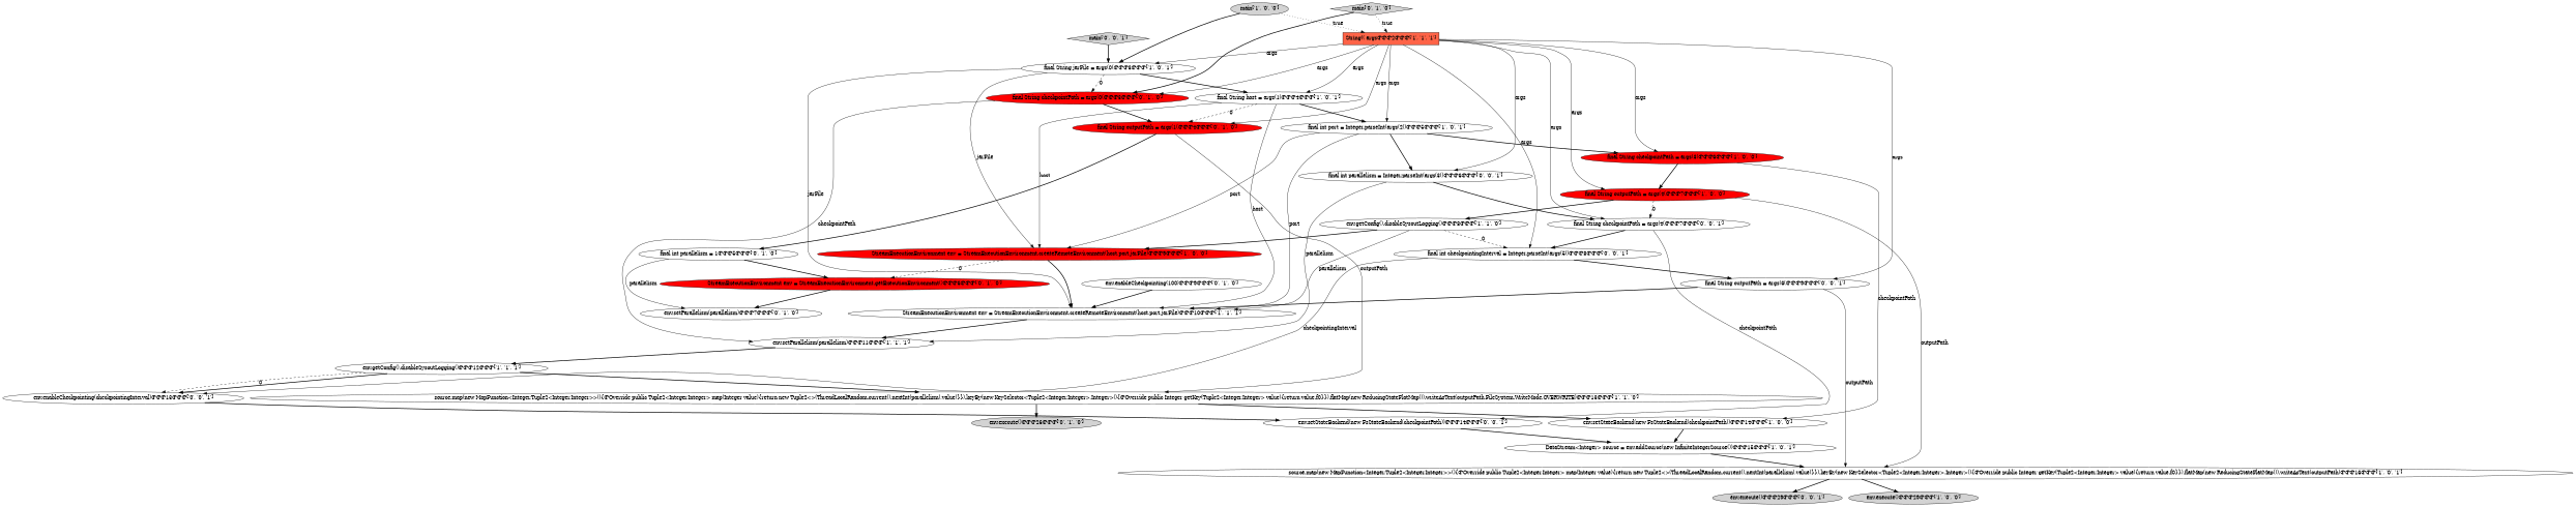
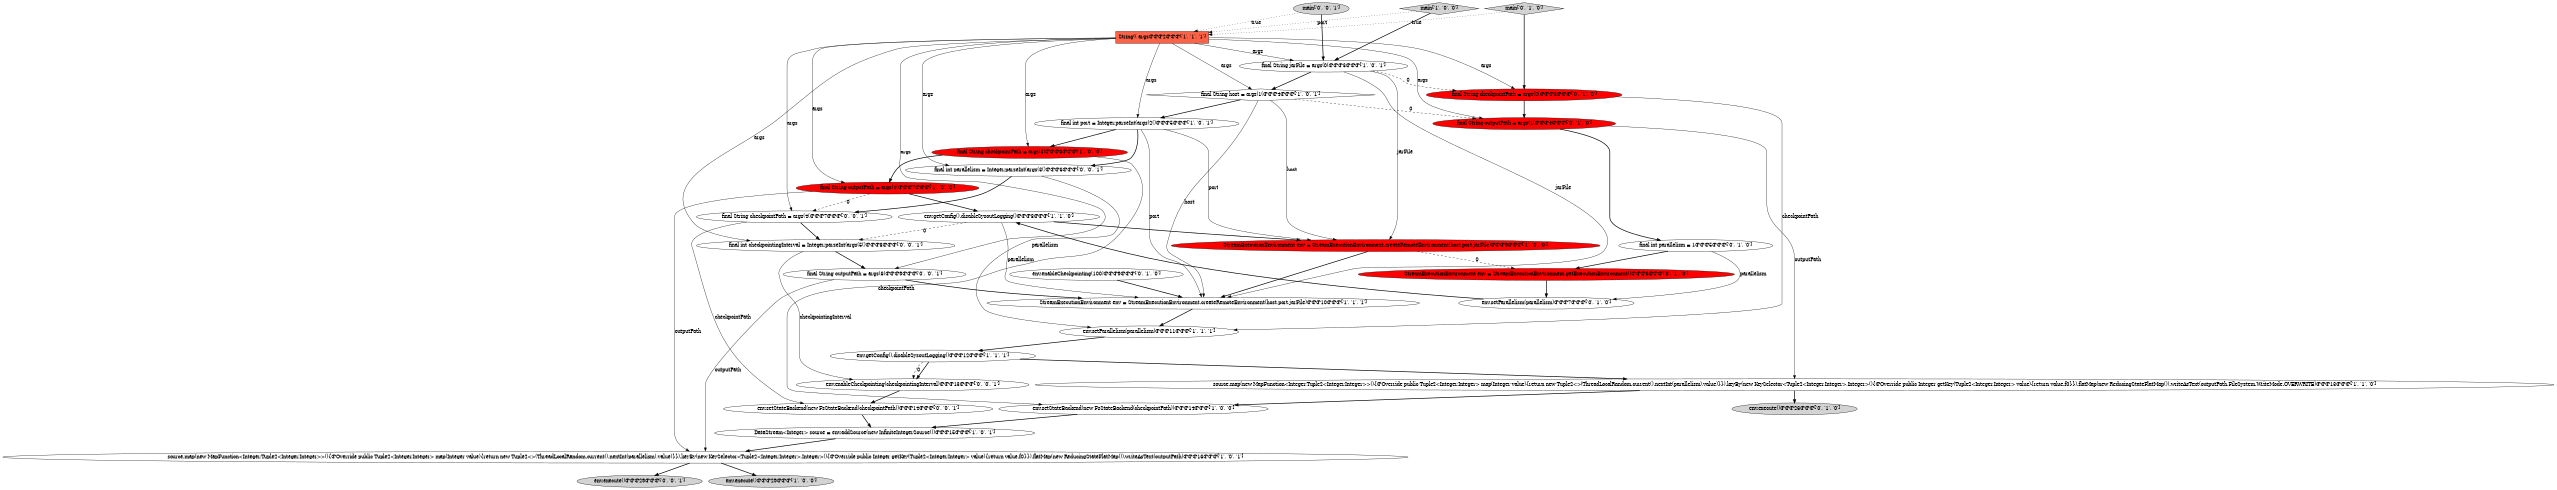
  digraph {
    node [fillcolor=white shape=ellipse style=filled]
    edge [style=bold]
    n1 [fillcolor=red label="final String outputPath = args(4(@@@7@@@['1', '0', '0']"]
    n2 [label="source.map(new MapFunction<Integer,Tuple2<Integer,Integer>>(){@Override public Tuple2<Integer,Integer> map(Integer value){return new Tuple2<>(ThreadLocalRandom.current().nextInt(parallelism),value)}}).keyBy(new KeySelector<Tuple2<Integer,Integer>,Integer>(){@Override public Integer getKey(Tuple2<Integer,Integer> value){return value.f0}}).flatMap(new ReducingStateFlatMap()).writeAsText(outputPath)@@@16@@@['1', '0', '1']"]
    n3 [label="final String checkpointPath = args(4(@@@7@@@['0', '0', '1']"]
    n4 [label="env.getConfig().disableSysoutLogging()@@@8@@@['1', '1', '0']"]
    n5 [fillcolor=lightgray label="env.execute()@@@29@@@['0', '0', '1']"]
    n6 [fillcolor=lightgray label="env.execute()@@@29@@@['1', '0', '0']"]
    n7 [label="final int checkpointingInterval = Integer.parseInt(args(5()@@@8@@@['0', '0', '1']"]
    n8 [label="env.setStateBackend(new FsStateBackend(checkpointPath))@@@14@@@['0', '0', '1']"]
    n9 [label="StreamExecutionEnvironment env = StreamExecutionEnvironment.createRemoteEnvironment(host,port,jarFile)@@@10@@@['1', '1', '1']"]
    n10 [fillcolor=red label="StreamExecutionEnvironment env = StreamExecutionEnvironment.createRemoteEnvironment(host,port,jarFile)@@@9@@@['1', '0', '0']"]
    n11 [fillcolor=tomato label="String(( args@@@2@@@['1', '1', '1']" shape=box]
-   n12 [label="final String host = args(1(@@@4@@@['1', '0', '1']"]
+   n12 [label="final String host = args(1(@@@4@@@['1', '0', '1']" shape=diamond]
    n13 [label="final String outputPath = args(6(@@@9@@@['0', '0', '1']"]
    n14 [fillcolor=red label="final String checkpointPath = args(0(@@@3@@@['0', '1', '0']"]
    n15 [label="final String jarFile = args(0(@@@3@@@['1', '0', '1']"]
    n16 [label="final int port = Integer.parseInt(args(2()@@@5@@@['1', '0', '1']"]
    n17 [fillcolor=red label="final String outputPath = args(1(@@@4@@@['0', '1', '0']"]
    n18 [label="final int parallelism = Integer.parseInt(args(3()@@@6@@@['0', '0', '1']"]
    n19 [fillcolor=red label="final String checkpointPath = args(3(@@@6@@@['1', '0', '0']"]
    n20 [label="env.setParallelism(parallelism)@@@11@@@['1', '1', '1']"]
    n21 [label="source.map(new MapFunction<Integer,Tuple2<Integer,Integer>>(){@Override public Tuple2<Integer,Integer> map(Integer value){return new Tuple2<>(ThreadLocalRandom.current().nextInt(parallelism),value)}}).keyBy(new KeySelector<Tuple2<Integer,Integer>,Integer>(){@Override public Integer getKey(Tuple2<Integer,Integer> value){return value.f0}}).flatMap(new ReducingStateFlatMap()).writeAsText(outputPath,FileSystem.WriteMode.OVERWRITE)@@@13@@@['1', '1', '0']"]
    n22 [label="final int parallelism = 1@@@5@@@['0', '1', '0']"]
    n23 [label="env.enableCheckpointing(checkpointingInterval)@@@13@@@['0', '0', '1']"]
    n24 [label="env.setStateBackend(new FsStateBackend(checkpointPath))@@@14@@@['1', '0', '0']"]
    n25 [label="env.getConfig().disableSysoutLogging()@@@12@@@['1', '1', '1']"]
    n26 [label="DataStream<Integer> source = env.addSource(new InfiniteIntegerSource())@@@15@@@['1', '0', '1']"]
    n27 [fillcolor=red label="StreamExecutionEnvironment env = StreamExecutionEnvironment.getExecutionEnvironment()@@@6@@@['0', '1', '0']"]
-   n28 [fillcolor=lightgray label="main['0', '0', '1']" shape=diamond]
+   n28 [fillcolor=lightgray label="main['0', '0', '1']"]
    n29 [label="env.setParallelism(parallelism)@@@7@@@['0', '1', '0']"]
    n30 [label="env.enableCheckpointing(100)@@@9@@@['0', '1', '0']"]
    n31 [fillcolor=lightgray label="env.execute()@@@26@@@['0', '1', '0']"]
-   n32 [fillcolor=lightgray label="main['1', '0', '0']"]
+   n32 [fillcolor=lightgray label="main['1', '0', '0']" shape=diamond]
    n33 [fillcolor=lightgray label="main['0', '1', '0']" shape=diamond]
    n1 -> n2 [label=outputPath style=solid]
    n1 -> n3 [label=0 style=dashed]
    n1 -> n4
    n2 -> n5
    n2 -> n6
    n3 -> n7
    n3 -> n8 [label=checkpointPath style=solid]
    n4 -> n7 [label=0 style=dashed]
    n4 -> n9 [label=parallelism style=solid]
    n4 -> n10
    n7 -> n13
    n7 -> n23 [label=checkpointingInterval style=solid]
    n8 -> n26
    n9 -> n20
    n10 -> n9
    n10 -> n27 [label=0 style=dashed]
    n11 -> n1 [label=args style=solid]
    n11 -> n3 [label=args style=solid]
    n11 -> n7 [label=args style=solid]
    n11 -> n12 [label=args style=solid]
    n11 -> n13 [label=args style=solid]
    n11 -> n14 [label=args style=solid]
    n11 -> n15 [label=args style=solid]
    n11 -> n16 [label=args style=solid]
    n11 -> n17 [label=args style=solid]
    n11 -> n18 [label=args style=solid]
    n11 -> n19 [label=args style=solid]
    n12 -> n9 [label=host style=solid]
    n12 -> n10 [label=host style=solid]
    n12 -> n16
    n12 -> n17 [label=0 style=dashed]
    n13 -> n2 [label=outputPath style=solid]
    n13 -> n9
    n14 -> n17
    n14 -> n20 [label=checkpointPath style=solid]
    n15 -> n9 [label=jarFile style=solid]
    n15 -> n10 [label=jarFile style=solid]
    n15 -> n12
    n15 -> n14 [label=0 style=dashed]
    n16 -> n9 [label=port style=solid]
    n16 -> n10 [label=port style=solid]
    n16 -> n18
    n16 -> n19
    n17 -> n21 [label=outputPath style=solid]
    n17 -> n22
    n18 -> n3
    n18 -> n20 [label=parallelism style=solid]
    n19 -> n1
    n19 -> n24 [label=checkpointPath style=solid]
    n20 -> n25
    n21 -> n24
    n21 -> n31
    n22 -> n27
    n22 -> n29 [label=parallelism style=solid]
    n23 -> n8
    n24 -> n26
    n25 -> n21
    n25 -> n23
    n25 -> n23 [label=0 style=dashed]
    n26 -> n2
    n27 -> n29
+   n28 -> n11 [label=true style=dotted]
    n28 -> n15
+   n29 -> n4
    n30 -> n9
-   n32 -> n11 [label=true style=dotted]
+   n32 -> n11 [label=port style=dotted]
    n32 -> n15
    n33 -> n11 [label=true style=dotted]
    n33 -> n14
  }
